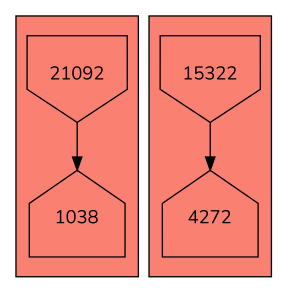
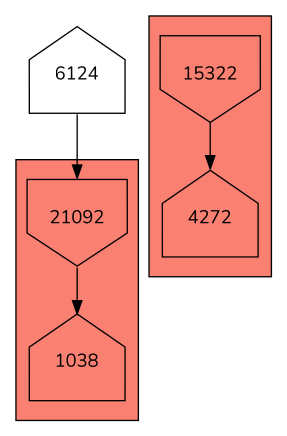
  digraph {
    fontname=Nunito
    node [fontname=Nunito shape=house]
    edge [fontname=Nunito headport=n tailport=s]
    21092 [height=1 shape=invhouse width=1]
    n2 [height=1 label=1038 width=1]
    15322 [height=1 shape=invhouse width=1]
    4272 [height=1 width=1]
+   6124 [height=1 width=1]
    subgraph cluster_1 {
      fillcolor=salmon
      style=filled
      21092
      n2
    }
    subgraph cluster_2 {
      fillcolor=salmon
      style=filled
      15322
      4272
    }
    21092 -> n2
    15322 -> 4272
+   6124 -> 21092
  }
